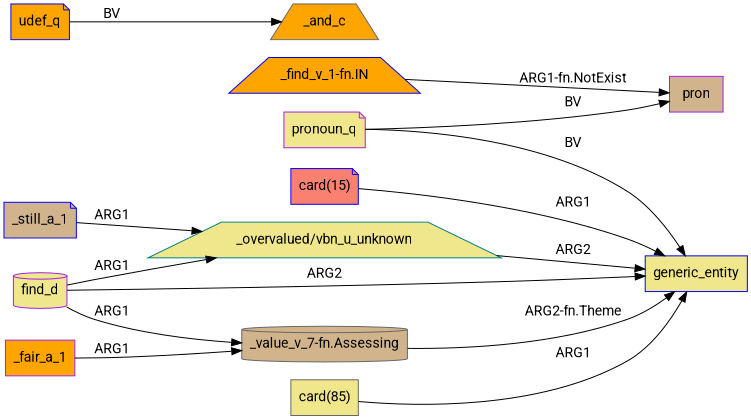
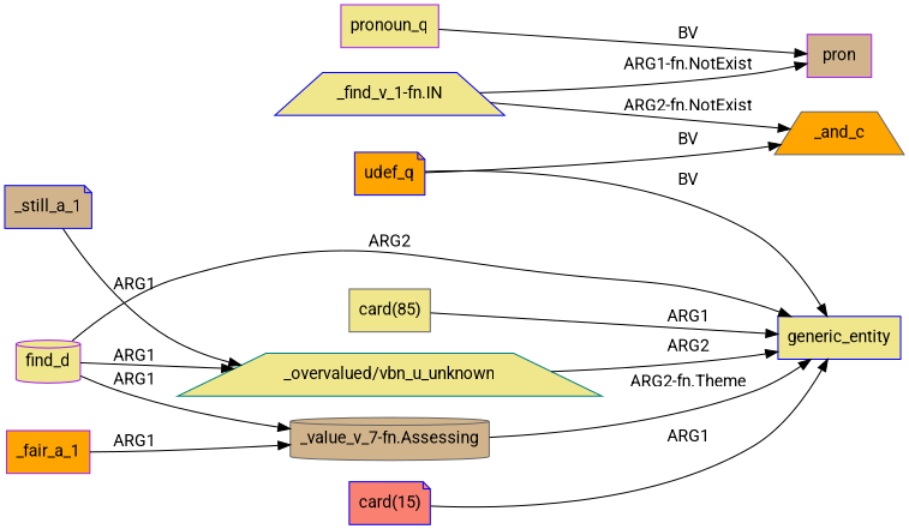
  digraph {
    fontname=Roboto
    rankdir=LR
    node [color=blue fillcolor=khaki fontname=Roboto shape=box style=filled]
    edge [fontname=Roboto]
-   "_find_v_1-fn.IN" [fillcolor=orange shape=trapezium]
+   "_find_v_1-fn.IN" [shape=trapezium]
    pron [color=purple fillcolor=tan]
    _and_c [color=gray40 fillcolor=orange shape=trapezium]
    "card(15)" [fillcolor=salmon shape=note]
    generic_entity
    _still_a_1 [fillcolor=tan shape=note]
    "_overvalued/vbn_u_unknown" [color=teal shape=trapezium]
    udef_q [fillcolor=orange shape=note]
    n9 [color=purple label=find_d shape=cylinder]
    n10 [color=gray40 fillcolor=tan label="_value_v_7-fn.Assessing" shape=cylinder]
    "card(85)" [color=gray40]
    _fair_a_1 [color=purple fillcolor=orange]
-   pronoun_q [color=purple shape=note]
+   pronoun_q [color=purple]
    "_find_v_1-fn.IN" -> pron [label="ARG1-fn.NotExist"]
+   "_find_v_1-fn.IN" -> _and_c [label="ARG2-fn.NotExist"]
    "card(15)" -> generic_entity [label=ARG1]
    _still_a_1 -> "_overvalued/vbn_u_unknown" [label=ARG1]
    "_overvalued/vbn_u_unknown" -> generic_entity [label=ARG2]
    udef_q -> _and_c [label=BV]
-   pronoun_q -> generic_entity [label=BV]
+   udef_q -> generic_entity [label=BV]
    n9 -> generic_entity [label=ARG2]
    n9 -> "_overvalued/vbn_u_unknown" [label=ARG1]
    n9 -> n10 [label=ARG1]
    n10 -> generic_entity [label="ARG2-fn.Theme"]
    "card(85)" -> generic_entity [label=ARG1]
    _fair_a_1 -> n10 [label=ARG1]
    pronoun_q -> pron [label=BV]
  }
